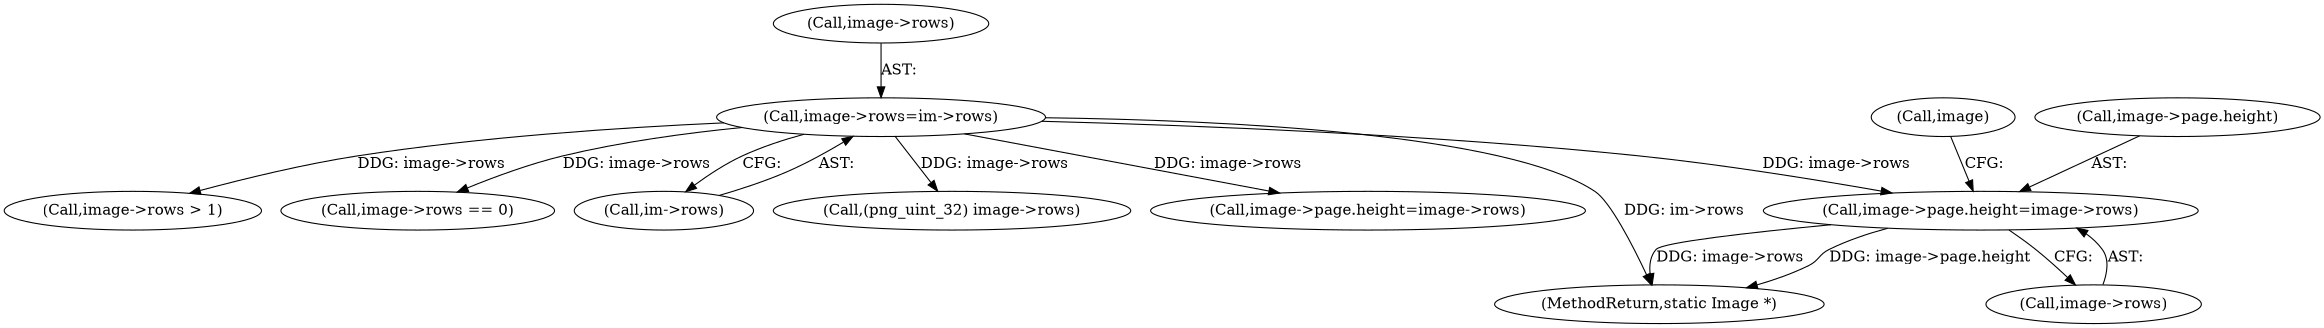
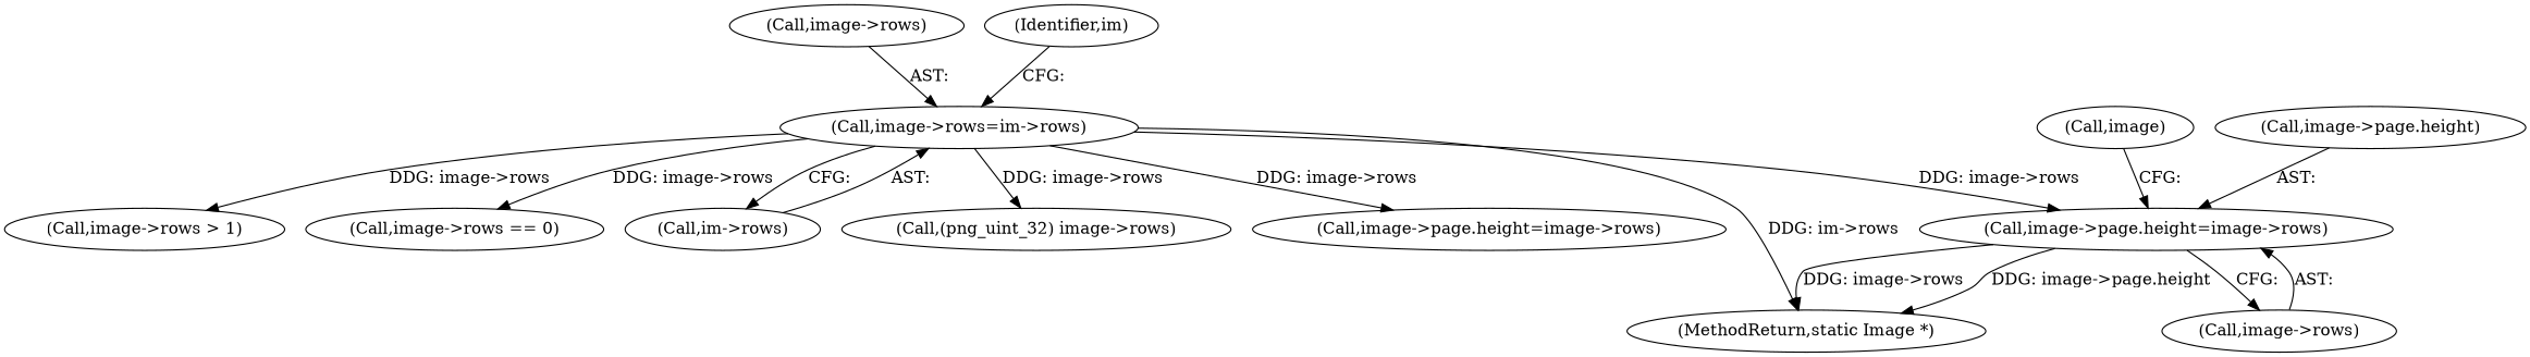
  digraph {
    n1 [label="(Call,image->page.height=image->rows)"]
    n2 [label="(MethodReturn,static Image *)"]
    n3 [label="(Call,image->rows)"]
    n4 [label="(Call,image->rows=im->rows)"]
    n5 [label="(Call,image->rows > 1)"]
    n6 [label="(Call,image->rows == 0)"]
    n7 [label="(Call,im->rows)"]
    n8 [label="(Call,(png_uint_32) image->rows)"]
    n9 [label="(Call,image->page.height=image->rows)"]
    n10 [label="(Call,image->rows)"]
    n11 [label="(Call,image)"]
+   n12 [label="(Identifier,im)"]
    n13 [label="(Call,image->page.height)"]
    n1 -> n2 [label="DDG: image->page.height"]
    n1 -> n2 [label="DDG: image->rows"]
    n1 -> n3 [label="CFG: "]
    n3 -> n1 [label="AST: "]
    n4 -> n1 [label="DDG: image->rows"]
    n4 -> n2 [label="DDG: im->rows"]
    n4 -> n5 [label="DDG: image->rows"]
    n4 -> n6 [label="DDG: image->rows"]
    n4 -> n7 [label="CFG: "]
    n4 -> n8 [label="DDG: image->rows"]
    n4 -> n9 [label="DDG: image->rows"]
    n7 -> n4 [label="AST: "]
    n10 -> n4 [label="AST: "]
    n11 -> n1 [label="CFG: "]
+   n12 -> n4 [label="CFG: "]
    n13 -> n1 [label="AST: "]
  }
